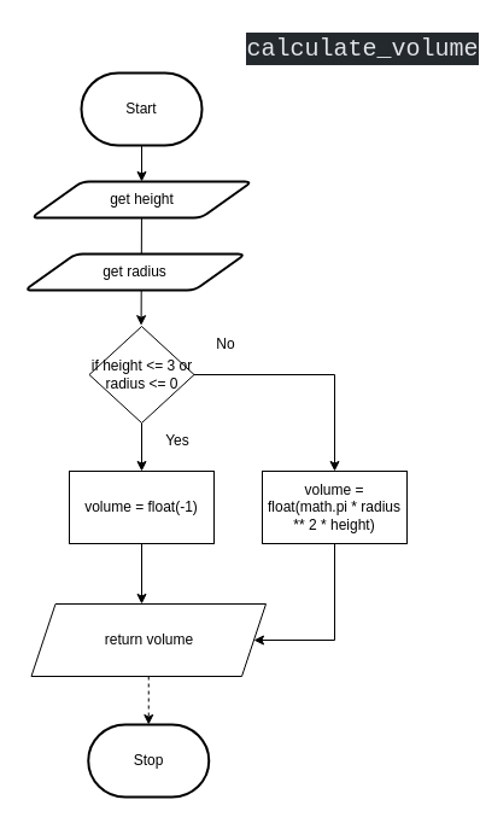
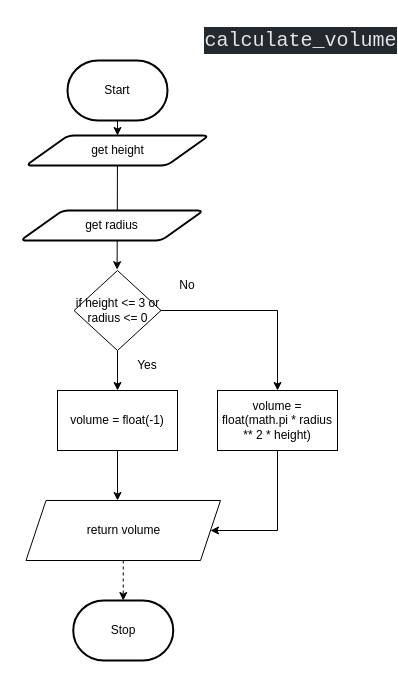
  <mxCell id="0" />
  <mxCell id="1" parent="0" />
  <mxCell id="2" style="edgeStyle=none;html=1;entryX=0.5;entryY=0;entryDx=0;entryDy=0;" parent="1" source="3" target="5" edge="1"><mxGeometry relative="1" as="geometry" /></mxCell>
  <mxCell id="3" value="Start" style="strokeWidth=2;html=1;shape=mxgraph.flowchart.terminator;whiteSpace=wrap;" parent="1" vertex="1"><mxGeometry x="67" y="60" width="100" height="60" as="geometry" /></mxCell>
  <mxCell id="4" style="edgeStyle=none;html=1;entryX=0.58;entryY=-0.013;entryDx=0;entryDy=0;entryPerimeter=0;" parent="1" source="5" edge="1"><mxGeometry relative="1" as="geometry"><mxPoint x="116.6" y="269.22" as="targetPoint" /></mxGeometry></mxCell>
- <mxCell id="5" value="get height" style="shape=parallelogram;html=1;strokeWidth=2;perimeter=parallelogramPerimeter;whiteSpace=wrap;rounded=1;arcSize=12;size=0.23;" parent="1" vertex="1"><mxGeometry x="25.5" y="150" width="183" height="30" as="geometry" /></mxCell>
+ <mxCell id="5" value="get height" style="shape=parallelogram;html=1;strokeWidth=2;perimeter=parallelogramPerimeter;whiteSpace=wrap;rounded=1;arcSize=12;size=0.23;" parent="1" vertex="1"><mxGeometry x="25.5" y="135" width="183" height="30" as="geometry" /></mxCell>
  <mxCell id="6" value="Stop" style="strokeWidth=2;html=1;shape=mxgraph.flowchart.terminator;whiteSpace=wrap;" parent="1" vertex="1"><mxGeometry x="72.75" y="600" width="100" height="60" as="geometry" /></mxCell>
  <mxCell id="7" style="edgeStyle=orthogonalEdgeStyle;html=1;strokeColor=none;rounded=0;startArrow=none;" parent="1" edge="1"><mxGeometry relative="1" as="geometry"><mxPoint x="297" y="325" as="targetPoint" /><mxPoint x="277" y="350" as="sourcePoint" /></mxGeometry></mxCell>
  <mxCell id="8" value="&lt;div style=&quot;color: rgb(225 , 228 , 232) ; background-color: rgb(36 , 41 , 46) ; font-family: &amp;#34;comic mono&amp;#34; , &amp;#34;consolas&amp;#34; , &amp;#34;courier new&amp;#34; , monospace , &amp;#34;consolas&amp;#34; , &amp;#34;courier new&amp;#34; , monospace ; font-weight: normal ; font-size: 20px ; line-height: 27px&quot;&gt;calculate_volume&lt;/div&gt;" style="text;strokeColor=none;fillColor=none;html=1;fontSize=24;fontStyle=1;verticalAlign=middle;align=center;fontFamily=Helvetica;fontColor=#F0F0F0;" parent="1" vertex="1"><mxGeometry x="250" y="20" width="100" height="40" as="geometry" /></mxCell>
  <mxCell id="9" style="edgeStyle=none;html=1;" parent="1" source="10" edge="1"><mxGeometry relative="1" as="geometry"><mxPoint x="117" y="500" as="targetPoint" /></mxGeometry></mxCell>
  <mxCell id="10" value="volume = float(-1)" style="rounded=0;whiteSpace=wrap;html=1;" parent="1" vertex="1"><mxGeometry x="57" y="390" width="120" height="60" as="geometry" /></mxCell>
  <mxCell id="11" style="edgeStyle=none;html=1;entryX=0.5;entryY=0;entryDx=0;entryDy=0;entryPerimeter=0;fontColor=#F0F0F0;dashed=1;" parent="1" source="12" target="6" edge="1"><mxGeometry relative="1" as="geometry" /></mxCell>
  <mxCell id="12" value="return volume" style="shape=parallelogram;perimeter=parallelogramPerimeter;whiteSpace=wrap;html=1;fixedSize=1;" parent="1" vertex="1"><mxGeometry x="25.5" y="500" width="194.5" height="60" as="geometry" /></mxCell>
  <mxCell id="13" style="edgeStyle=orthogonalEdgeStyle;rounded=0;html=1;" parent="1" source="14" target="12" edge="1"><mxGeometry relative="1" as="geometry"><Array as="points"><mxPoint x="277" y="530" /></Array></mxGeometry></mxCell>
  <mxCell id="14" value="volume = -1" style="rounded=0;whiteSpace=wrap;html=1;" parent="1" vertex="1"><mxGeometry x="217" y="390" width="120" height="60" as="geometry" /></mxCell>
  <mxCell id="15" value="Yes" style="text;html=1;strokeColor=none;fillColor=none;align=center;verticalAlign=middle;whiteSpace=wrap;rounded=0;" parent="1" vertex="1"><mxGeometry x="117" y="350" width="60" height="30" as="geometry" /></mxCell>
  <mxCell id="16" value="No" style="text;html=1;strokeColor=none;fillColor=none;align=center;verticalAlign=middle;whiteSpace=wrap;rounded=0;" parent="1" vertex="1"><mxGeometry x="157" y="270" width="60" height="30" as="geometry" /></mxCell>
  <mxCell id="17" value="get radius" style="shape=parallelogram;html=1;strokeWidth=2;perimeter=parallelogramPerimeter;whiteSpace=wrap;rounded=1;arcSize=12;size=0.23;" parent="1" vertex="1"><mxGeometry x="20" y="210" width="183" height="30" as="geometry" /></mxCell>
  <mxCell id="18" value="" style="edgeStyle=orthogonalEdgeStyle;html=1;strokeColor=none;rounded=0;endArrow=none;" parent="1" edge="1"><mxGeometry relative="1" as="geometry"><mxPoint x="277" y="350" as="targetPoint" /><mxPoint x="212" y="385" as="sourcePoint" /></mxGeometry></mxCell>
  <mxCell id="19" style="edgeStyle=orthogonalEdgeStyle;html=1;entryX=0.5;entryY=0;entryDx=0;entryDy=0;rounded=0;" edge="1" parent="1" source="21" target="22"><mxGeometry relative="1" as="geometry" /></mxCell>
  <mxCell id="20" style="edgeStyle=orthogonalEdgeStyle;rounded=0;html=1;entryX=0.5;entryY=0;entryDx=0;entryDy=0;" edge="1" parent="1" source="21" target="10"><mxGeometry relative="1" as="geometry" /></mxCell>
  <mxCell id="21" value="if height &amp;lt;= 3 or radius &amp;lt;= 0" style="rhombus;whiteSpace=wrap;html=1;" parent="1" vertex="1"><mxGeometry x="73.5" y="270" width="87" height="80" as="geometry" /></mxCell>
  <mxCell id="22" value="volume = float(math.pi * radius ** 2 * height)" style="rounded=0;whiteSpace=wrap;html=1;" vertex="1" parent="1"><mxGeometry x="217" y="390" width="120" height="60" as="geometry" /></mxCell>
